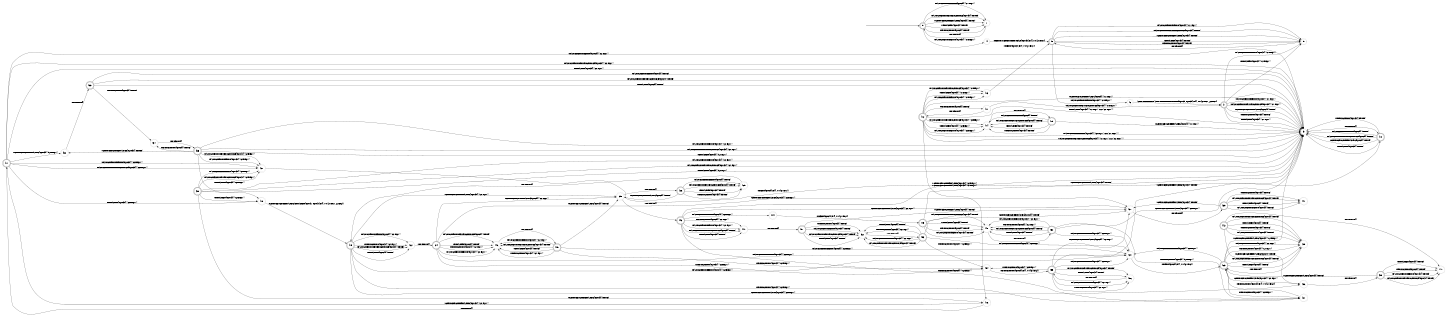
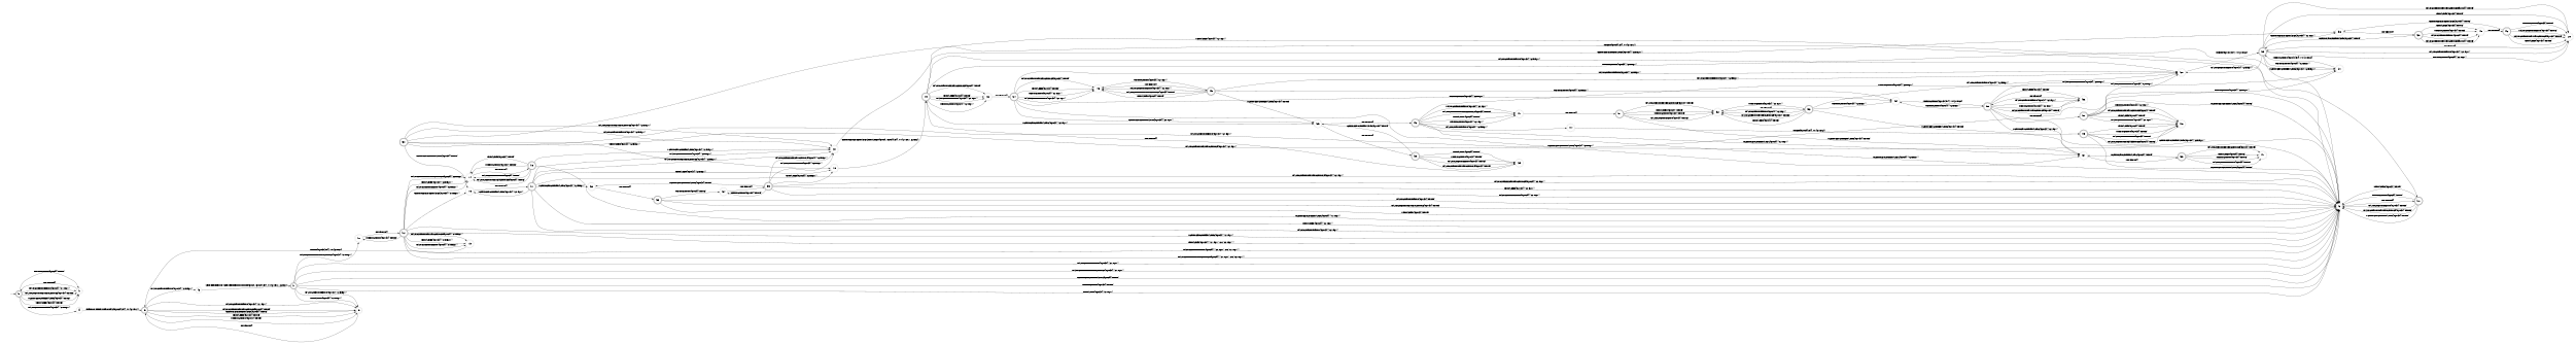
  digraph {
    rankdir=LR
    node [shape=doublecircle style=dotted]
    "" [shape=none style=""]
    l0 [style=solid]
    l1
    l4
    l5 [style=solid]
    l6
    l8
    l7 [style=solid]
    n9 [label=l3]
    l11
    l10 [style=solid]
    l12 [style=solid]
    l13
    l14
    l16
    l15 [style=solid]
    l17 [style=solid]
    l31
    l18
    l32
    l19 [style=solid]
    l33 [style=solid]
    l20
    l21
    l22
    l25
    l36
    l23 [style=solid]
    l24 [style=solid]
    l26 [style=solid]
    l43 [style=solid]
    l38 [style=solid]
    l28
    l37
    l46
    l54
    l39 [style=solid]
    l49 [style=solid]
    l55 [style=solid]
    l29
    l30 [style=solid]
    l34
    l35 [style=solid]
    l40
    l41
    l42 [style=solid]
    l44
    l47
    l45 [style=solid]
    l51 [style=solid]
    l48
    l50 [style=solid]
    l52
    l53 [style=solid]
    l56
    "" -> l0
    l0 -> l1 [label=<?PSK_CLIENT_HELLO[epoch]|((c1!=p1))>]
    l0 -> l1 [label=<?PSK_CLIENT_KEY_EXCHANGE[epoch]|(TRUE)>]
    l0 -> l1 [label=<?CHANGE_CIPHER_SPEC[epoch]|(TRUE)>]
    l0 -> l1 [label=<?FINISHED[epoch]|(TRUE)>]
    l0 -> l1 [label=<?APPLICATION[epoch]|(TRUE)>]
    l0 -> l4 [label=<?PSK_CLIENT_HELLO[epoch]|((c1==p1))>]
    l1 -> l0 [label=<!TIMEOUT[]>]
    l4 -> l5 [label=<!HELLO_VERIFY_REQUEST[epoch]/F:[], M:{p1=c1}>]
    l5 -> l6 [label=<?PSK_CLIENT_HELLO[epoch]|((c1==p1))>]
    l5 -> l8 [label=<?PSK_CLIENT_HELLO[epoch]|((c1!=p1))>]
    l5 -> l8 [label=<?PSK_CLIENT_KEY_EXCHANGE[epoch]|(TRUE)>]
    l5 -> l8 [label=<?CHANGE_CIPHER_SPEC[epoch]|(TRUE)>]
    l5 -> l8 [label=<?FINISHED[epoch]|(TRUE)>]
    l5 -> l8 [label=<?APPLICATION[epoch]|(TRUE)>]
    l6 -> l7 [label=<!SERVER_HELLO|SERVER_HELLO_DONE[epoch, epoch]/F:[], M:{p1=c1, p2=c1}>]
    l8 -> l5 [label=<!TIMEOUT[]>]
    l7 -> l8 [label=<?FINISHED[epoch]|((c1==p1))>]
    l7 -> l8 [label=<?PSK_CLIENT_HELLO[epoch]|((c1==p1))>]
    l7 -> n9 [label=<?FINISHED[epoch]|((c1!=p1))>]
    l7 -> n9 [label=<?PSK_CLIENT_HELLO[epoch]|((c1!=p1))>]
    l7 -> n9 [label=<?PSK_CLIENT_KEY_EXCHANGE[epoch]|((c1!=p1))>]
    l7 -> n9 [label=<?CHANGE_CIPHER_SPEC[epoch]|(TRUE)>]
    l7 -> n9 [label=<?APPLICATION[epoch]|(TRUE)>]
-   l11 -> l7 [label=<?PSK_CLIENT_KEY_EXCHANGE[epoch]|((c1==p1))>]
+   l7 -> l11 [label=<?PSK_CLIENT_KEY_EXCHANGE[epoch]|((c1==p1))>]
    n9 -> l10 [label=<!TIMEOUT[]>]
    l11 -> l12 [label=<!TIMEOUT[]>]
    l10 -> n9 [label=<?PSK_CLIENT_HELLO[epoch]|(TRUE)>]
    l10 -> n9 [label=<?PSK_CLIENT_KEY_EXCHANGE[epoch]|(TRUE)>]
    l10 -> n9 [label=<?CHANGE_CIPHER_SPEC[epoch]|(TRUE)>]
    l10 -> n9 [label=<?FINISHED[epoch]|(TRUE)>]
    l10 -> n9 [label=<?APPLICATION[epoch]|(TRUE)>]
    l12 -> n9 [label=<?PSK_CLIENT_HELLO[epoch]|(((c2!=p1) &amp;&amp; (c1!=p1)))>]
    l12 -> n9 [label=<?PSK_CLIENT_KEY_EXCHANGE[epoch]|(((c1!=p1) &amp;&amp; (c2!=p1)))>]
    l12 -> n9 [label=<?CHANGE_CIPHER_SPEC[epoch]|((c1!=p1))>]
    l12 -> n9 [label=<?FINISHED[epoch]|(((c1!=p1) &amp;&amp; (c2!=p1)))>]
    l12 -> l11 [label=<?APPLICATION[epoch]|(TRUE)>]
    l12 -> l13 [label=<?PSK_CLIENT_HELLO[epoch]|((c1==p1))>]
    l12 -> l13 [label=<?PSK_CLIENT_KEY_EXCHANGE[epoch]|((c1==p1))>]
    l12 -> l13 [label=<?FINISHED[epoch]|((c1==p1))>]
    l12 -> l14 [label=<?PSK_CLIENT_HELLO[epoch]|((c2==p1))>]
    l12 -> l14 [label=<?PSK_CLIENT_KEY_EXCHANGE[epoch]|((c2==p1))>]
    l12 -> l14 [label=<?FINISHED[epoch]|((c2==p1))>]
    l12 -> l16 [label=<?CHANGE_CIPHER_SPEC[epoch]|((c1==p1))>]
    l13 -> l5 [label=<!ALERT[epoch]/F:[], M:{p1=c1}>]
    l14 -> l15 [label=<!TIMEOUT[]>]
    l16 -> l17 [label=<!TIMEOUT[]>]
    l15 -> n9 [label=<?CHANGE_CIPHER_SPEC[epoch]|((c1!=p1))>]
    l15 -> l14 [label=<?PSK_CLIENT_HELLO[epoch]|(TRUE)>]
    l15 -> l14 [label=<?PSK_CLIENT_KEY_EXCHANGE[epoch]|(TRUE)>]
    l15 -> l14 [label=<?FINISHED[epoch]|(TRUE)>]
    l15 -> l14 [label=<?APPLICATION[epoch]|(TRUE)>]
+   l15 -> l31 [label=<?CHANGE_CIPHER_SPEC[epoch]|((c1==p1))>]
    l17 -> n9 [label=<?PSK_CLIENT_HELLO[epoch]|((c2!=p1))>]
    l17 -> n9 [label=<?PSK_CLIENT_KEY_EXCHANGE[epoch]|((c2!=p1))>]
    l17 -> n9 [label=<?FINISHED[epoch]|((c2!=p1))>]
    l17 -> l16 [label=<?CHANGE_CIPHER_SPEC[epoch]|((c2!=p1))>]
    l17 -> l31 [label=<?PSK_CLIENT_HELLO[epoch]|((c2==p1))>]
    l17 -> l31 [label=<?PSK_CLIENT_KEY_EXCHANGE[epoch]|((c2==p1))>]
    l17 -> l18 [label=<?FINISHED[epoch]|((c2==p1))>]
    l17 -> l32 [label=<?CHANGE_CIPHER_SPEC[epoch]|((c2==p1))>]
    l31 -> l10 [label=<!ALERT[epoch]/F:[], M:{p1=c1}>]
    l18 -> l19 [label=<!CHANGE_CIPHER_SPEC|FINISHED[epoch, epoch]/F:[], M:{p1=c1, p2=c2}>]
    l32 -> l33 [label=<!TIMEOUT[]>]
    l19 -> l20 [label=<?PSK_CLIENT_HELLO[epoch]|((c2==p1))>]
    l19 -> l21 [label=<?APPLICATION[epoch]|((c2==p1))>]
    l19 -> l22 [label=<?PSK_CLIENT_HELLO[epoch]|((c2!=p1))>]
    l19 -> l22 [label=<?APPLICATION[epoch]|((c2!=p1))>]
    l19 -> l22 [label=<?PSK_CLIENT_KEY_EXCHANGE[epoch]|(TRUE)>]
    l19 -> l22 [label=<?FINISHED[epoch]|(TRUE)>]
    l19 -> l25 [label=<?CHANGE_CIPHER_SPEC[epoch]|((c2!=p1))>]
    l19 -> l36 [label=<?CHANGE_CIPHER_SPEC[epoch]|((c2==p1))>]
    l33 -> n9 [label=<?PSK_CLIENT_HELLO[epoch]|(TRUE)>]
    l33 -> n9 [label=<?PSK_CLIENT_KEY_EXCHANGE[epoch]|(TRUE)>]
    l33 -> n9 [label=<?FINISHED[epoch]|(TRUE)>]
    l33 -> l34 [label=<?APPLICATION[epoch]|(TRUE)>]
    l20 -> l23 [label=<!ALERT[epoch]/F:[], M:{p1=c2}>]
    l21 -> l23 [label=<!APPLICATION[epoch]/F:[], M:{p1=c2}>]
    l22 -> l24 [label=<!TIMEOUT[]>]
    l25 -> l26 [label=<!TIMEOUT[]>]
    l25 -> l43 [label=<!TIMEOUT[]>]
    l36 -> l38 [label=<!TIMEOUT[]>]
    l23 -> n9 [label=<?CHANGE_CIPHER_SPEC[epoch]|((c2==p1))>]
    l23 -> l20 [label=<?PSK_CLIENT_HELLO[epoch]|((c2==p1))>]
    l23 -> l21 [label=<?APPLICATION[epoch]|((c2==p1))>]
    l23 -> l36 [label=<?CHANGE_CIPHER_SPEC[epoch]|((c2!=p1))>]
    l23 -> l28 [label=<?PSK_CLIENT_HELLO[epoch]|((c2!=p1))>]
    l23 -> l28 [label=<?APPLICATION[epoch]|((c2!=p1))>]
    l23 -> l28 [label=<?PSK_CLIENT_KEY_EXCHANGE[epoch]|(TRUE)>]
    l23 -> l28 [label=<?FINISHED[epoch]|(TRUE)>]
    l24 -> l20 [label=<?PSK_CLIENT_HELLO[epoch]|((c2==p1))>]
    l24 -> l25 [label=<?CHANGE_CIPHER_SPEC[epoch]|((c2!=p1))>]
    l24 -> l37 [label=<?CHANGE_CIPHER_SPEC[epoch]|((c2==p1))>]
    l24 -> l46 [label=<?PSK_CLIENT_HELLO[epoch]|((c2!=p1))>]
    l24 -> l46 [label=<?PSK_CLIENT_KEY_EXCHANGE[epoch]|(TRUE)>]
    l24 -> l46 [label=<?FINISHED[epoch]|(TRUE)>]
    l24 -> l46 [label=<?APPLICATION[epoch]|((c2!=p1))>]
    l24 -> l54 [label=<?APPLICATION[epoch]|((c2==p1))>]
    l26 -> l25 [label=<?CHANGE_CIPHER_SPEC[epoch]|(TRUE)>]
    l26 -> l29 [label=<?PSK_CLIENT_HELLO[epoch]|(TRUE)>]
    l26 -> l29 [label=<?PSK_CLIENT_KEY_EXCHANGE[epoch]|(TRUE)>]
    l26 -> l29 [label=<?FINISHED[epoch]|(TRUE)>]
    l26 -> l29 [label=<?APPLICATION[epoch]|(TRUE)>]
    l43 -> n9 [label=<?CHANGE_CIPHER_SPEC[epoch]|((c2==p1))>]
    l43 -> l21 [label=<?APPLICATION[epoch]|((c2==p1))>]
    l43 -> l37 [label=<?CHANGE_CIPHER_SPEC[epoch]|((c2!=p1))>]
    l43 -> l44 [label=<?PSK_CLIENT_HELLO[epoch]|((c2==p1))>]
    l43 -> l47 [label=<?APPLICATION[epoch]|((c2!=p1))>]
    l43 -> l47 [label=<?PSK_CLIENT_HELLO[epoch]|((c2!=p1))>]
    l43 -> l47 [label=<?PSK_CLIENT_KEY_EXCHANGE[epoch]|(TRUE)>]
    l43 -> l47 [label=<?FINISHED[epoch]|(TRUE)>]
    l38 -> l23 [label=<?CHANGE_CIPHER_SPEC[epoch]|(TRUE)>]
    l38 -> l40 [label=<?PSK_CLIENT_HELLO[epoch]|(TRUE)>]
    l38 -> l40 [label=<?PSK_CLIENT_KEY_EXCHANGE[epoch]|(TRUE)>]
    l38 -> l40 [label=<?FINISHED[epoch]|(TRUE)>]
    l38 -> l40 [label=<?APPLICATION[epoch]|(TRUE)>]
    l28 -> l23 [label=<!TIMEOUT[]>]
    l37 -> l39 [label=<!TIMEOUT[]>]
    l46 -> l49 [label=<!TIMEOUT[]>]
    l54 -> l55 [label=<!APPLICATION[epoch]/F:[], M:{p1=c2}>]
    l39 -> l37 [label=<?CHANGE_CIPHER_SPEC[epoch]|(TRUE)>]
    l39 -> l41 [label=<?PSK_CLIENT_HELLO[epoch]|(TRUE)>]
    l39 -> l41 [label=<?PSK_CLIENT_KEY_EXCHANGE[epoch]|(TRUE)>]
    l39 -> l41 [label=<?FINISHED[epoch]|(TRUE)>]
    l39 -> l41 [label=<?APPLICATION[epoch]|(TRUE)>]
    l49 -> l20 [label=<?PSK_CLIENT_HELLO[epoch]|((c2==p1))>]
    l49 -> l25 [label=<?CHANGE_CIPHER_SPEC[epoch]|(TRUE)>]
    l49 -> l46 [label=<?PSK_CLIENT_HELLO[epoch]|((c2!=p1))>]
    l49 -> l46 [label=<?PSK_CLIENT_KEY_EXCHANGE[epoch]|(TRUE)>]
    l49 -> l46 [label=<?FINISHED[epoch]|(TRUE)>]
    l49 -> l46 [label=<?APPLICATION[epoch]|((c2!=p1))>]
    l49 -> l54 [label=<?APPLICATION[epoch]|((c2==p1))>]
    l55 -> n9 [label=<?CHANGE_CIPHER_SPEC[epoch]|((c2==p1))>]
    l55 -> l20 [label=<?PSK_CLIENT_HELLO[epoch]|((c2==p1))>]
    l55 -> l37 [label=<?CHANGE_CIPHER_SPEC[epoch]|((c2!=p1))>]
    l55 -> l54 [label=<?APPLICATION[epoch]|((c2==p1))>]
    l55 -> l56 [label=<?PSK_CLIENT_HELLO[epoch]|((c2!=p1))>]
    l55 -> l56 [label=<?APPLICATION[epoch]|((c2!=p1))>]
    l55 -> l56 [label=<?PSK_CLIENT_KEY_EXCHANGE[epoch]|(TRUE)>]
    l55 -> l56 [label=<?FINISHED[epoch]|(TRUE)>]
    l29 -> l19 [label=<!TIMEOUT[]>]
    l30 -> n9 [label=<?PSK_CLIENT_HELLO[epoch]|((c2!=p1))>]
    l30 -> n9 [label=<?PSK_CLIENT_KEY_EXCHANGE[epoch]|((c2!=p1))>]
    l30 -> n9 [label=<?FINISHED[epoch]|((c2!=p1))>]
    l30 -> l16 [label=<?CHANGE_CIPHER_SPEC[epoch]|(TRUE)>]
    l30 -> l31 [label=<?PSK_CLIENT_HELLO[epoch]|((c2==p1))>]
    l30 -> l31 [label=<?PSK_CLIENT_KEY_EXCHANGE[epoch]|((c2==p1))>]
    l30 -> l18 [label=<?FINISHED[epoch]|((c2==p1))>]
    l34 -> l35 [label=<!TIMEOUT[]>]
    l35 -> n9 [label=<?PSK_CLIENT_HELLO[epoch]|((c2!=p1))>]
    l35 -> n9 [label=<?PSK_CLIENT_KEY_EXCHANGE[epoch]|((c2!=p1))>]
    l35 -> n9 [label=<?FINISHED[epoch]|((c2!=p1))>]
    l35 -> l31 [label=<?PSK_CLIENT_HELLO[epoch]|((c2==p1))>]
    l35 -> l31 [label=<?PSK_CLIENT_KEY_EXCHANGE[epoch]|((c2==p1))>]
    l35 -> l18 [label=<?FINISHED[epoch]|((c2==p1))>]
    l35 -> l32 [label=<?CHANGE_CIPHER_SPEC[epoch]|(TRUE)>]
    l35 -> l34 [label=<?APPLICATION[epoch]|(TRUE)>]
-   l42 -> l40 [label=<!TIMEOUT[]>]
+   l40 -> l42 [label=<!TIMEOUT[]>]
    l42 -> l36 [label=<?CHANGE_CIPHER_SPEC[epoch]|(TRUE)>]
    l42 -> l28 [label=<?PSK_CLIENT_HELLO[epoch]|(TRUE)>]
    l42 -> l28 [label=<?PSK_CLIENT_KEY_EXCHANGE[epoch]|(TRUE)>]
    l42 -> l28 [label=<?FINISHED[epoch]|(TRUE)>]
    l42 -> l28 [label=<?APPLICATION[epoch]|(TRUE)>]
    l44 -> l45 [label=<!ALERT[epoch]/F:[], M:{p1=c2}>]
    l47 -> l51 [label=<!TIMEOUT[]>]
    l45 -> n9 [label=<?CHANGE_CIPHER_SPEC[epoch]|(TRUE)>]
    l45 -> l48 [label=<?PSK_CLIENT_HELLO[epoch]|(TRUE)>]
    l45 -> l48 [label=<?PSK_CLIENT_KEY_EXCHANGE[epoch]|(TRUE)>]
    l45 -> l48 [label=<?FINISHED[epoch]|(TRUE)>]
    l45 -> l48 [label=<?APPLICATION[epoch]|(TRUE)>]
    l51 -> l37 [label=<?CHANGE_CIPHER_SPEC[epoch]|(TRUE)>]
    l51 -> l52 [label=<?PSK_CLIENT_HELLO[epoch]|(TRUE)>]
    l51 -> l52 [label=<?PSK_CLIENT_KEY_EXCHANGE[epoch]|(TRUE)>]
    l51 -> l52 [label=<?FINISHED[epoch]|(TRUE)>]
    l51 -> l52 [label=<?APPLICATION[epoch]|(TRUE)>]
-   l48 -> l50 [label=<!TIMEOUT[]>]
+   l55 -> l50 [label=<!TIMEOUT[]>]
    l50 -> n9 [label=<?CHANGE_CIPHER_SPEC[epoch]|(TRUE)>]
    l50 -> l20 [label=<?PSK_CLIENT_HELLO[epoch]|((c2==p1))>]
    l50 -> l21 [label=<?APPLICATION[epoch]|((c2==p1))>]
    l50 -> l48 [label=<?PSK_CLIENT_HELLO[epoch]|((c2!=p1))>]
    l50 -> l48 [label=<?APPLICATION[epoch]|((c2!=p1))>]
    l50 -> l48 [label=<?PSK_CLIENT_KEY_EXCHANGE[epoch]|(TRUE)>]
    l50 -> l48 [label=<?FINISHED[epoch]|(TRUE)>]
    l52 -> l53 [label=<!TIMEOUT[]>]
    l53 -> l20 [label=<?PSK_CLIENT_HELLO[epoch]|((c2==p1))>]
    l53 -> l37 [label=<?CHANGE_CIPHER_SPEC[epoch]|(TRUE)>]
    l53 -> l54 [label=<?APPLICATION[epoch]|((c2==p1))>]
    l53 -> l52 [label=<?PSK_CLIENT_HELLO[epoch]|((c2!=p1))>]
    l53 -> l52 [label=<?PSK_CLIENT_KEY_EXCHANGE[epoch]|(TRUE)>]
    l53 -> l52 [label=<?FINISHED[epoch]|(TRUE)>]
    l53 -> l52 [label=<?APPLICATION[epoch]|((c2!=p1))>]
    l56 -> l55 [label=<!TIMEOUT[]>]
  }
